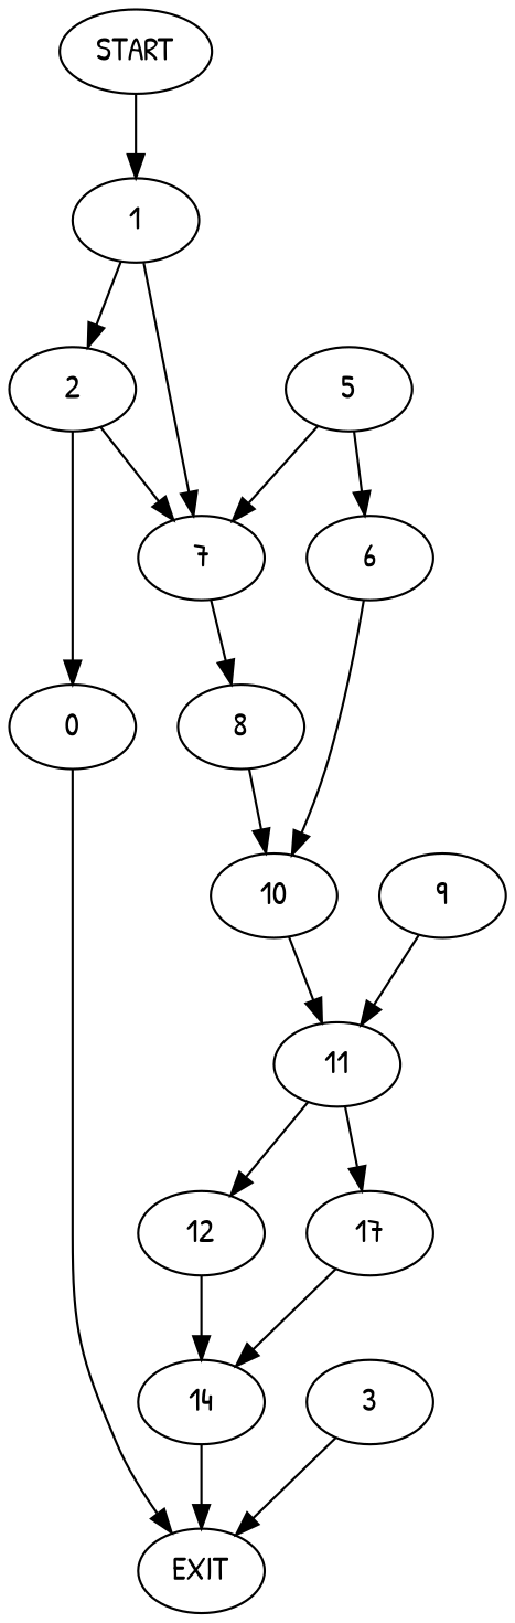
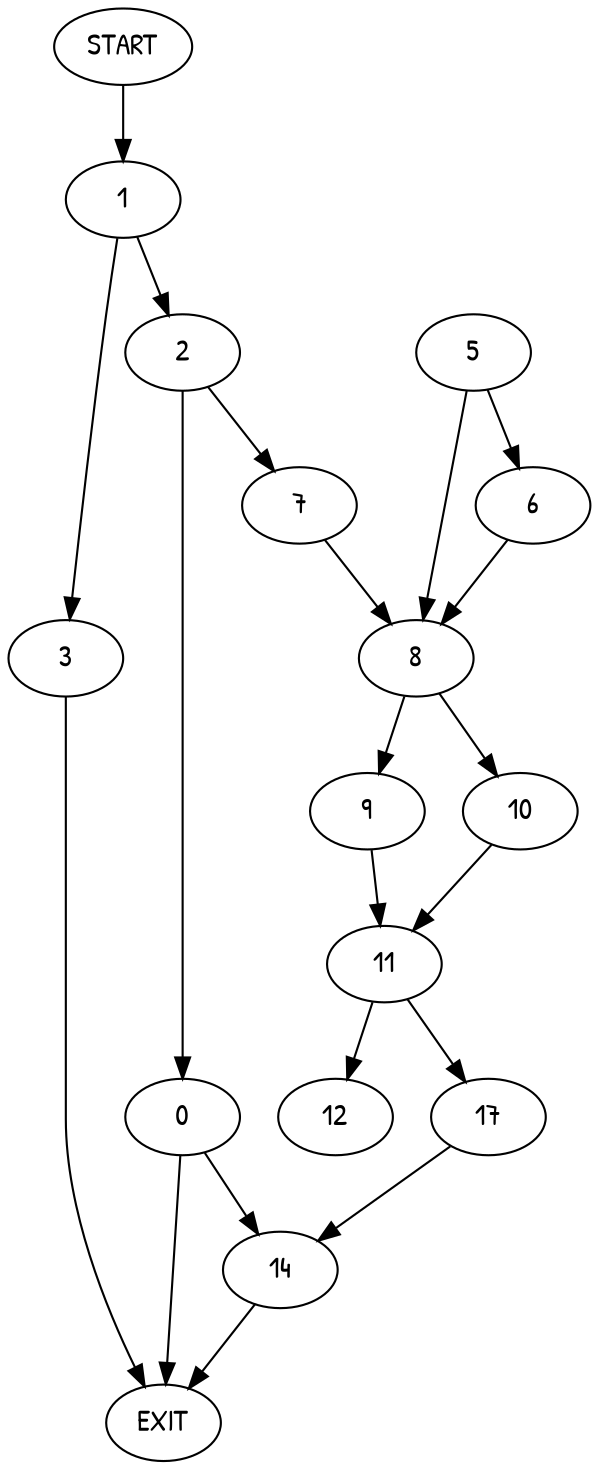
  digraph {
    fontname="Patrick Hand"
    node [fontname="Patrick Hand"]
    edge [fontname="Patrick Hand"]
    n1 [label=START]
    1
    2
    3
    n5 [label=EXIT]
    n6 [label=0]
    7
    5
    6
    8
    9
    10
    11
    12
    n15 [label=17]
    14
    n1 -> 1
    1 -> 2
-   1 -> 7
+   1 -> 3
    2 -> n6
    2 -> 7
    3 -> n5
    n6 -> n5
    7 -> 8
-   5 -> 7
+   5 -> 8
    5 -> 6
-   6 -> 10
+   6 -> 8
+   8 -> 9
    8 -> 10
    9 -> 11
    10 -> 11
    11 -> 12
    11 -> n15
-   12 -> 14
+   n6 -> 14
    n15 -> 14
    14 -> n5
  }
